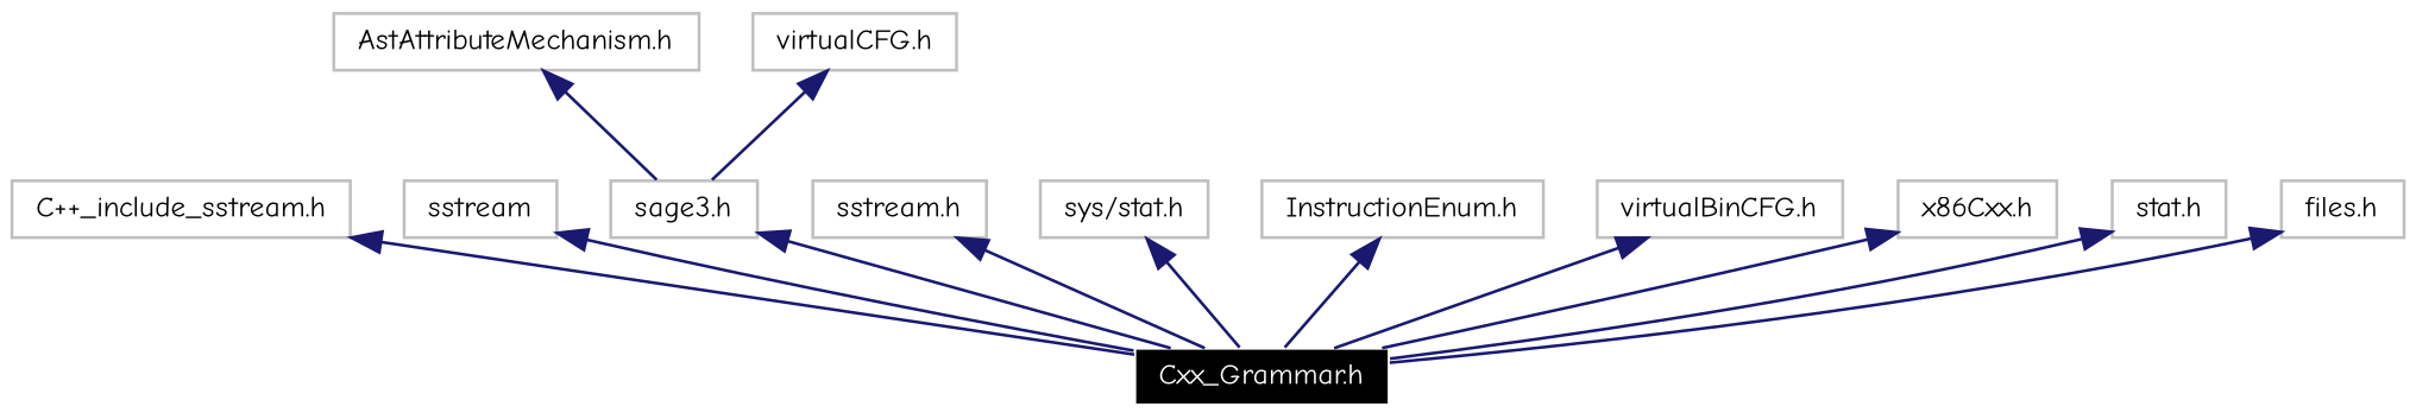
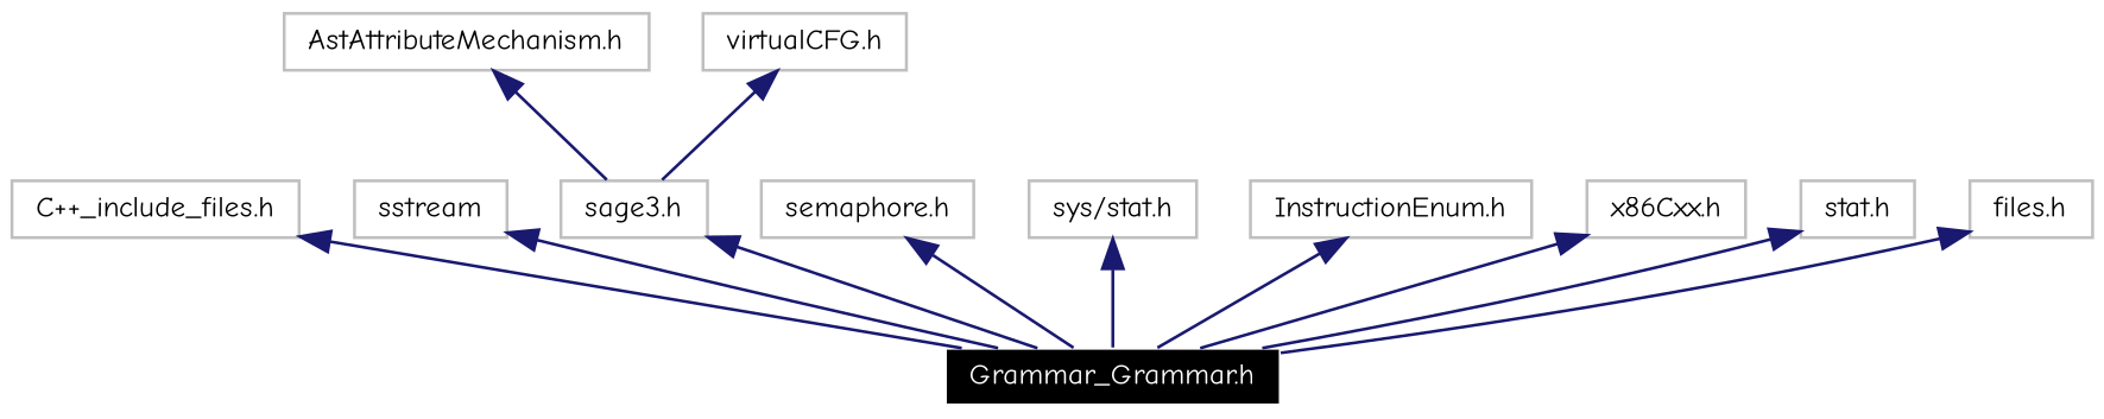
  digraph {
    fontname="Comic Neue"
    node [color=grey75 fontname="Comic Neue" fontsize=10 shape=record]
    edge [color=midnightblue dir=back fontname="Comic Neue" fontsize=10 labelfontname=Helvetica labelfontsize=10 style=solid]
-   n1 [color=white fillcolor=black fontcolor=white height=0.2 label="Cxx_Grammar.h" style=filled width=0.4]
-   n2 [height=0.2 label="C++_include_sstream.h" width=0.4]
+   n1 [color=white fillcolor=black fontcolor=white height=0.2 label="Grammar_Grammar.h" style=filled width=0.4]
+   n2 [height=0.2 label="C++_include_files.h" width=0.4]
    n3 [height=0.2 label=sstream width=0.4]
    n4 [height=0.2 label="AstAttributeMechanism.h" width=0.4]
    n5 [height=0.2 label="sage3.h" width=0.4]
-   n6 [height=0.2 label="sstream.h" width=0.4]
+   n6 [height=0.2 label="semaphore.h" width=0.4]
    n7 [height=0.2 label="sys/stat.h" width=0.4]
    n8 [height=0.2 label="InstructionEnum.h" width=0.4]
    n9 [height=0.2 label="virtualCFG.h" width=0.4]
-   n10 [height=0.2 label="virtualBinCFG.h" width=0.4]
    n11 [height=0.2 label="x86Cxx.h" width=0.4]
    n12 [height=0.2 label="stat.h" width=0.4]
    n13 [height=0.2 label="files.h" width=0.4]
    n2 -> n1
    n3 -> n1
    n4 -> n5
    n5 -> n1
    n6 -> n1
    n7 -> n1
    n8 -> n1
    n9 -> n5
-   n10 -> n1
    n11 -> n1
    n12 -> n1
    n13 -> n1
  }
